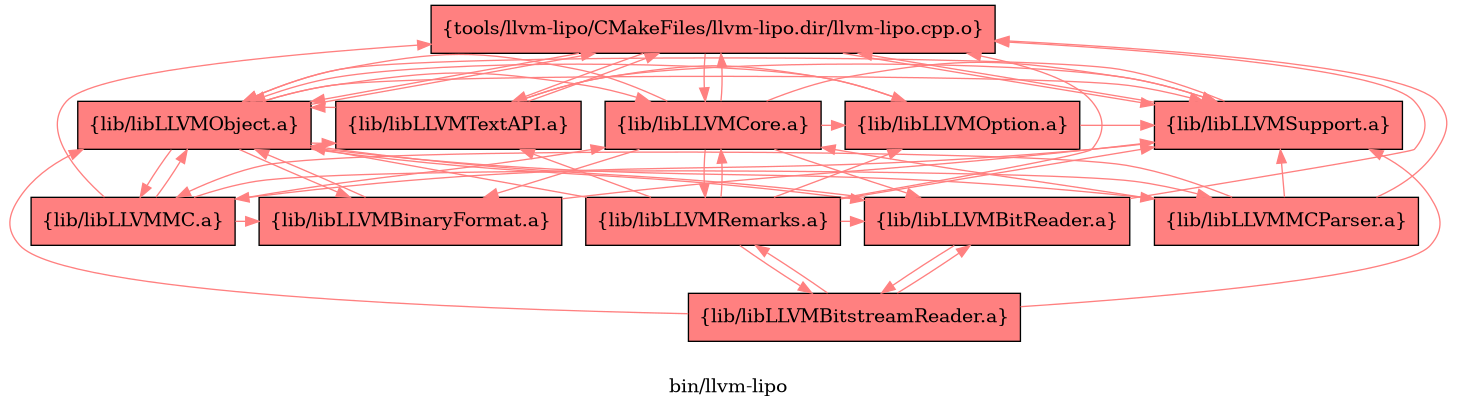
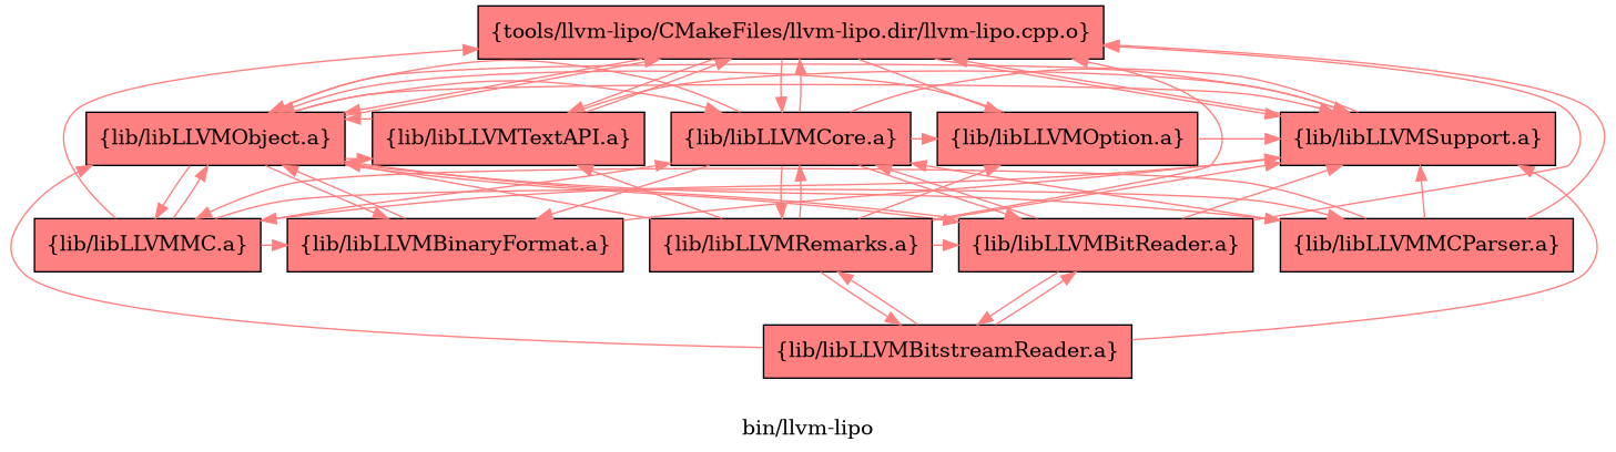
  digraph {
    label="bin/llvm-lipo"
    rankdir=TB
    node [fillcolor="1.000000 0.5 1" group=1 shape=box style=filled]
    edge [color="1.000000 0.5 1"]
    n1 [label="{tools/llvm-lipo/CMakeFiles/llvm-lipo.dir/llvm-lipo.cpp.o}"]
    n2 [label="{lib/libLLVMObject.a}"]
    n3 [label="{lib/libLLVMOption.a}"]
    n4 [label="{lib/libLLVMSupport.a}"]
    n5 [label="{lib/libLLVMTextAPI.a}"]
    n6 [label="{lib/libLLVMCore.a}"]
    n7 [label="{lib/libLLVMBinaryFormat.a}"]
    n8 [label="{lib/libLLVMMC.a}"]
    n9 [label="{lib/libLLVMBitReader.a}"]
    n10 [label="{lib/libLLVMMCParser.a}"]
    n11 [label="{lib/libLLVMRemarks.a}"]
    n12 [label="{lib/libLLVMBitstreamReader.a}"]
    subgraph sub_1 {
      rank=same
      n1
    }
    subgraph sub_2 {
      rank=same
      n2
      n3
      n4
      n5
      n6
    }
    subgraph sub_3 {
      rank=same
      n7
      n8
      n9
      n10
      n11
    }
    n1 -> n2
-   n5 -> n3
+   n1 -> n3
    n1 -> n4
    n1 -> n5
    n1 -> n6
    n2 -> n1
    n2 -> n4
    n2 -> n5
    n2 -> n6
    n2 -> n7
    n2 -> n8
    n2 -> n9
    n2 -> n10
    n3 -> n2
    n3 -> n4
    n4 -> n1
    n4 -> n2
    n4 -> n8
    n5 -> n1
    n5 -> n2
    n5 -> n4
    n6 -> n1
    n6 -> n2
    n6 -> n3
    n6 -> n4
    n6 -> n7
    n6 -> n9
    n6 -> n11
    n7 -> n2
    n7 -> n4
    n8 -> n1
    n8 -> n2
    n8 -> n6
    n8 -> n7
    n8 -> n10
    n9 -> n1
    n9 -> n2
+   n9 -> n4
+   n9 -> n6
    n9 -> n12
    n10 -> n1
    n10 -> n4
    n10 -> n6
    n10 -> n8
    n11 -> n1
    n11 -> n2
    n11 -> n3
    n11 -> n4
    n11 -> n5
    n11 -> n6
    n11 -> n9
    n11 -> n12
    n12 -> n2
    n12 -> n4
    n12 -> n9
    n12 -> n11
  }
